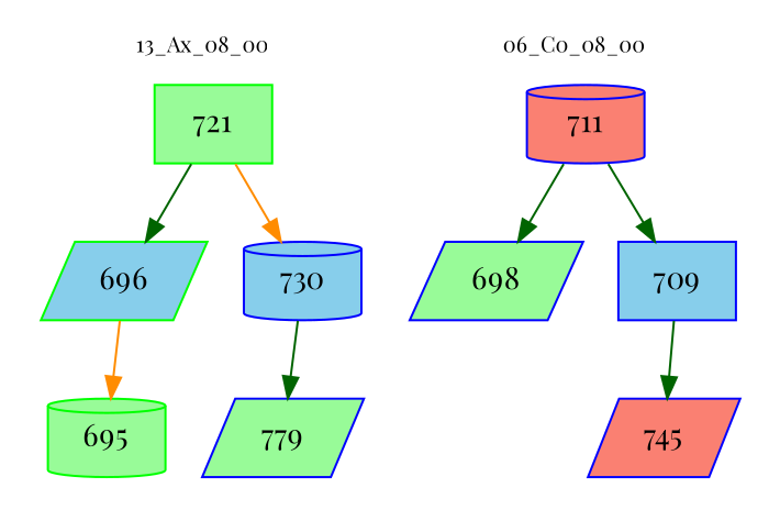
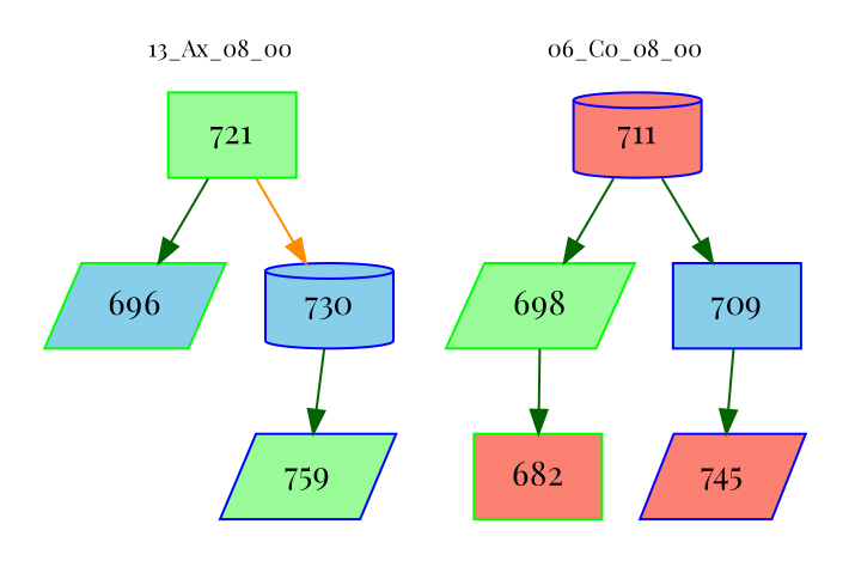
  digraph {
    fontname="Playfair Display"
    node [color=blue fillcolor=palegreen fontname="Playfair Display" shape=parallelogram style=filled]
    edge [color=darkgreen fontname="Playfair Display"]
    n1 [color=green label=721 shape=box]
    n2 [color=green fillcolor=skyblue label=696]
    n3 [fillcolor=skyblue label=730 shape=cylinder]
-   n4 [color=green label=695 shape=cylinder]
-   n5 [label=779]
+   n5 [label=759]
    n6 [fillcolor=salmon label=711 shape=cylinder]
-   n7 [label=698]
+   n7 [color=green label=698]
    n8 [fillcolor=skyblue label=709 shape=box]
+   n9 [color=green fillcolor=salmon label=682 shape=box]
    n10 [fillcolor=salmon label=745]
    subgraph cluster_1 {
      color=white
      fontsize=10
      label="13_Ax_08_00"
      n1
      n2
      n3
-     n4
      n5
    }
    subgraph cluster_2 {
      color=white
      fontsize=10
      label="06_C0_08_00"
      n6
      n7
      n8
+     n9
      n10
    }
    n1 -> n2
    n1 -> n3 [color=darkorange]
-   n2 -> n4 [color=darkorange]
    n3 -> n5
    n6 -> n7
    n6 -> n8
+   n7 -> n9
    n8 -> n10
  }
